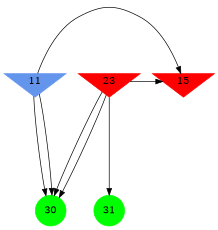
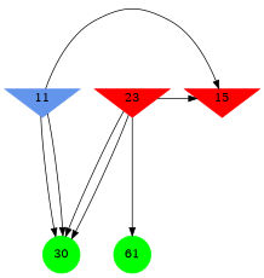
  digraph {
    ranksep=2.0
    node [color=red shape=invtriangle style=filled]
    11 [color=cornflowerblue]
    15
    23
    30 [color=green shape=circle]
-   31 [color=green shape=circle]
+   31 [color=green shape=circle label=61]
    subgraph sub_1 {
      rank=same
      11
      15
      23
    }
    subgraph sub_2 {
      rank=same
    }
    subgraph sub_3 {
      rank=same
      30
      31
    }
    11 -> 15
    11 -> 30
    11 -> 30
    23 -> 15
    23 -> 30
    23 -> 30
    23 -> 31
  }
